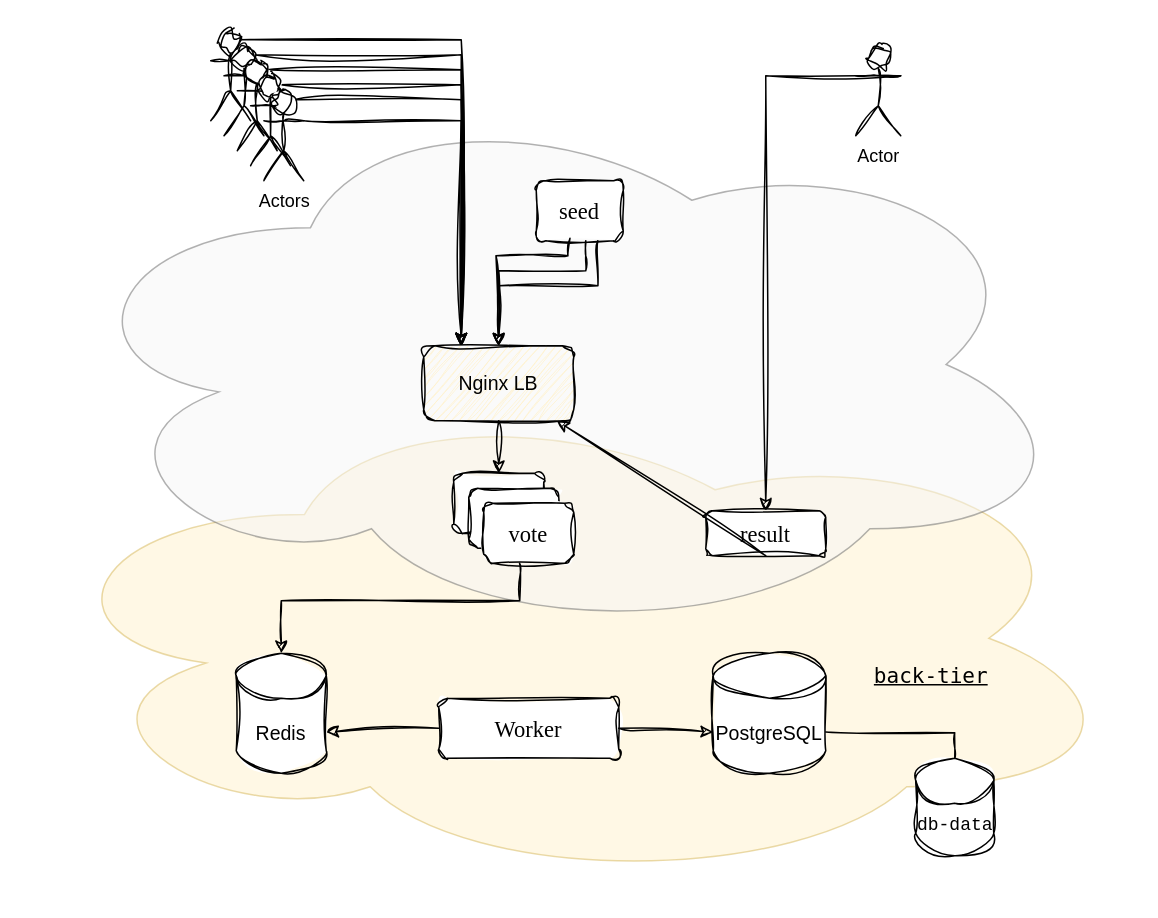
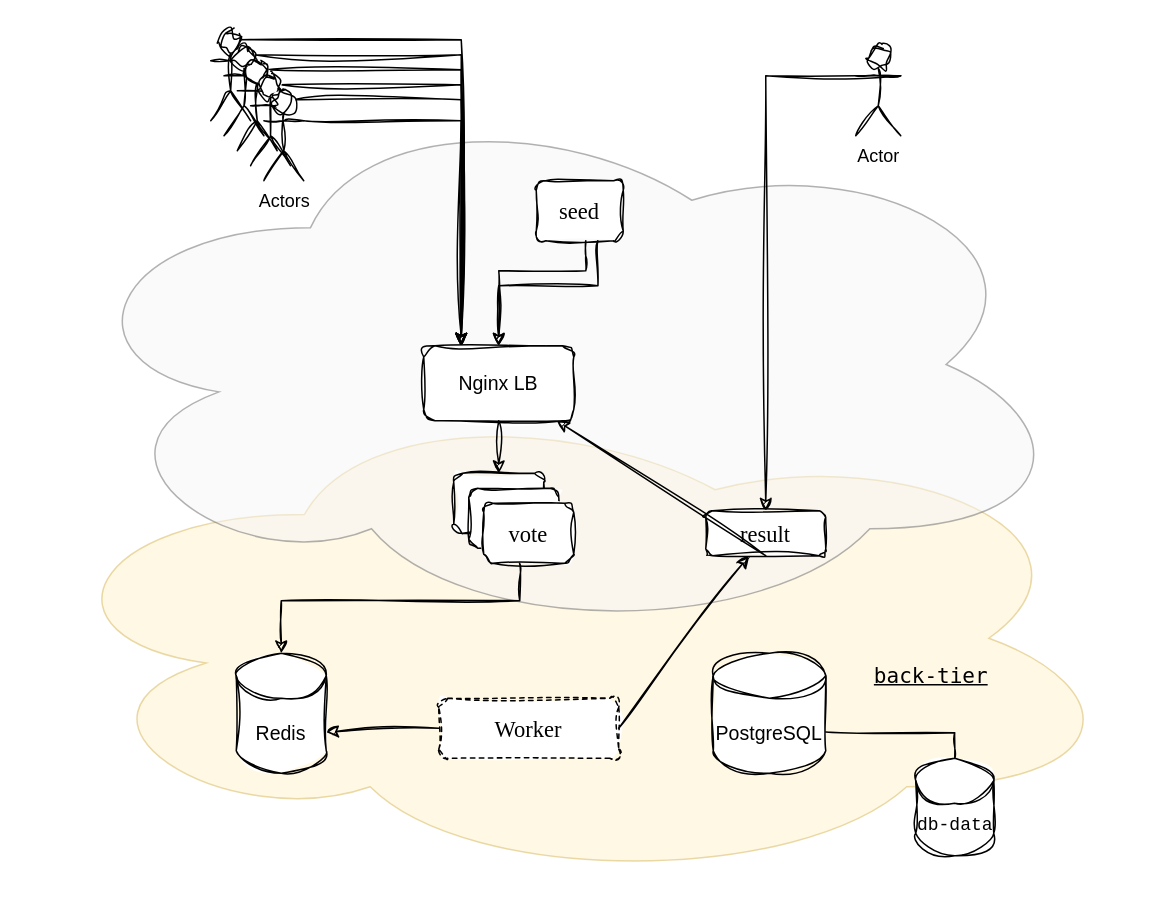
  <mxCell id="0" />
  <mxCell id="1" parent="0" />
  <mxCell id="2" value="" style="ellipse;shape=cloud;movable=1;resizable=1;rotatable=1;deletable=1;editable=1;locked=0;connectable=1;html=1;labelPosition=center;verticalLabelPosition=bottom;align=center;verticalAlign=top;spacing=0;spacingTop=-47;spacingBottom=10;spacingRight=4;spacingLeft=27;fillColor=#fff2cc;strokeColor=#d6b656;opacity=50;" parent="1" vertex="1"><mxGeometry x="20" y="260" width="730" height="330" as="geometry" /></mxCell>
  <mxCell id="3" value="" style="group;fontSize=14;movable=1;resizable=1;rotatable=1;deletable=1;editable=1;locked=0;connectable=1;sketch=1;curveFitting=1;jiggle=2;" parent="1" vertex="1" connectable="0"><mxGeometry x="157" y="120" width="593" height="395" as="geometry" /></mxCell>
  <mxCell id="4" value="" style="ellipse;shape=cloud;whiteSpace=wrap;html=1;fillColor=#f5f5f5;fontColor=#333333;strokeColor=#666666;opacity=50;" parent="3" vertex="1"><mxGeometry x="-120" y="-60" width="678" height="365" as="geometry" /></mxCell>
  <mxCell id="5" value="seed" style="rounded=1;whiteSpace=wrap;html=1;glass=0;strokeWidth=1;shadow=0;comic=0;enumerate=0;treeMoving=1;treeFolding=0;cloneable=1;sketch=1;curveFitting=1;jiggle=2;arcSize=16;fontFamily=Architects Daughter;fontSource=https%3A%2F%2Ffonts.googleapis.com%2Fcss%3Ffamily%3DArchitects%2BDaughter;fontSize=15;" parent="3" vertex="1"><mxGeometry x="200" width="58" height="40" as="geometry" /></mxCell>
- <mxCell id="6" value="Nginx LB" style="rounded=1;whiteSpace=wrap;html=1;glass=0;strokeWidth=1;shadow=0;sketch=1;curveFitting=1;jiggle=2;fontSize=13;fillColor=#fff2cc;" parent="3" vertex="1"><mxGeometry x="125" y="110" width="100" height="50" as="geometry" /></mxCell>
- <mxCell id="7" value="" style="endArrow=classic;html=1;rounded=0;exitX=0.388;exitY=0.958;exitDx=0;exitDy=0;entryX=0.5;entryY=0;entryDx=0;entryDy=0;sketch=1;curveFitting=1;jiggle=2;exitPerimeter=0;" parent="3" source="5" target="6" edge="1"><mxGeometry width="50" height="50" relative="1" as="geometry"><mxPoint x="211.14" y="170" as="sourcePoint" /><mxPoint x="261.14" y="120" as="targetPoint" /><Array as="points"><mxPoint x="221.14" y="50" /><mxPoint x="173.14" y="50" /></Array></mxGeometry></mxCell>
+ <mxCell id="6" value="Nginx LB" style="rounded=1;whiteSpace=wrap;html=1;glass=0;strokeWidth=1;shadow=0;sketch=1;curveFitting=1;jiggle=2;fontSize=13;" parent="3" vertex="1"><mxGeometry x="125" y="110" width="100" height="50" as="geometry" /></mxCell>
  <mxCell id="8" value="" style="endArrow=classic;html=1;rounded=0;entryX=0.5;entryY=0;entryDx=0;entryDy=0;sketch=1;curveFitting=1;jiggle=2;" parent="3" target="6" edge="1"><mxGeometry width="50" height="50" relative="1" as="geometry"><mxPoint x="241" y="40" as="sourcePoint" /><mxPoint x="191.14" y="100" as="targetPoint" /><Array as="points"><mxPoint x="241.14" y="70" /><mxPoint x="175" y="70" /></Array></mxGeometry></mxCell>
  <mxCell id="9" value="Redis" style="shape=cylinder3;whiteSpace=wrap;html=1;boundedLbl=1;backgroundOutline=1;size=15;sketch=1;curveFitting=1;jiggle=2;fontSize=13;" parent="3" vertex="1"><mxGeometry y="315" width="60" height="80" as="geometry" /></mxCell>
  <mxCell id="10" value="&lt;div style=&quot;font-size: 15px;&quot;&gt;result&lt;/div&gt;" style="rounded=1;whiteSpace=wrap;html=1;sketch=1;curveFitting=1;jiggle=2;fontFamily=Architects Daughter;fontSource=https%3A%2F%2Ffonts.googleapis.com%2Fcss%3Ffamily%3DArchitects%2BDaughter;fontSize=15;" parent="3" vertex="1"><mxGeometry x="313" y="220" width="80" height="30" as="geometry" /></mxCell>
- <mxCell id="11" value="Worker" style="rounded=1;whiteSpace=wrap;html=1;glass=0;strokeWidth=1;shadow=0;sketch=1;curveFitting=1;jiggle=2;fontFamily=Architects Daughter;fontSource=https%3A%2F%2Ffonts.googleapis.com%2Fcss%3Ffamily%3DArchitects%2BDaughter;fontSize=15;" parent="1" vertex="1"><mxGeometry x="292" y="465" width="120" height="40" as="geometry" /></mxCell>
+ <mxCell id="11" value="Worker" style="rounded=1;whiteSpace=wrap;html=1;glass=0;strokeWidth=1;shadow=0;sketch=1;curveFitting=1;jiggle=2;fontFamily=Architects Daughter;fontSource=https%3A%2F%2Ffonts.googleapis.com%2Fcss%3Ffamily%3DArchitects%2BDaughter;fontSize=15;dashed=1;" parent="1" vertex="1"><mxGeometry x="292" y="465" width="120" height="40" as="geometry" /></mxCell>
  <mxCell id="12" value="PostgreSQL" style="shape=cylinder3;whiteSpace=wrap;html=1;boundedLbl=1;backgroundOutline=1;size=15;sketch=1;curveFitting=1;jiggle=2;fontSize=13;" parent="1" vertex="1"><mxGeometry x="475" y="435" width="75" height="80" as="geometry" /></mxCell>
  <mxCell id="13" value="" style="endArrow=classic;html=1;rounded=0;entryX=0.5;entryY=0;entryDx=0;entryDy=0;entryPerimeter=0;exitX=0.398;exitY=1.001;exitDx=0;exitDy=0;exitPerimeter=0;sketch=1;curveFitting=1;jiggle=2;" parent="1" source="22" target="9" edge="1"><mxGeometry width="50" height="50" relative="1" as="geometry"><mxPoint x="322" y="345" as="sourcePoint" /><mxPoint x="252" y="445" as="targetPoint" /><Array as="points"><mxPoint x="346" y="400" /><mxPoint x="187" y="400" /></Array></mxGeometry></mxCell>
  <mxCell id="14" value="" style="endArrow=classic;html=1;rounded=0;exitX=0.5;exitY=1;exitDx=0;exitDy=0;sketch=1;curveFitting=1;jiggle=2;" parent="1" source="10" target="6" edge="1"><mxGeometry width="50" height="50" relative="1" as="geometry"><mxPoint x="232" y="345" as="sourcePoint" /><mxPoint x="282" y="295" as="targetPoint" /></mxGeometry></mxCell>
- <mxCell id="15" value="" style="endArrow=classic;html=1;rounded=0;entryX=0;entryY=0;entryDx=0;entryDy=52.5;entryPerimeter=0;exitX=1;exitY=0.5;exitDx=0;exitDy=0;sketch=1;curveFitting=1;jiggle=2;" parent="1" source="11" target="12" edge="1"><mxGeometry width="50" height="50" relative="1" as="geometry"><mxPoint x="232" y="345" as="sourcePoint" /><mxPoint x="282" y="295" as="targetPoint" /></mxGeometry></mxCell>
+ <mxCell id="15" value="" style="endArrow=classic;html=1;rounded=0;exitX=1;exitY=0.5;exitDx=0;exitDy=0;sketch=1;curveFitting=1;jiggle=2;" parent="1" source="11" target="10" edge="1"><mxGeometry width="50" height="50" relative="1" as="geometry"><mxPoint x="232" y="345" as="sourcePoint" /><mxPoint x="282" y="295" as="targetPoint" /></mxGeometry></mxCell>
  <mxCell id="16" value="" style="endArrow=classic;html=1;rounded=0;entryX=0.5;entryY=0;entryDx=0;entryDy=0;exitX=1;exitY=0.333;exitDx=0;exitDy=0;exitPerimeter=0;sketch=1;curveFitting=1;jiggle=2;" parent="1" source="24" target="10" edge="1"><mxGeometry width="50" height="50" relative="1" as="geometry"><mxPoint x="232" y="345" as="sourcePoint" /><mxPoint x="282" y="295" as="targetPoint" /><Array as="points"><mxPoint x="510" y="50" /></Array></mxGeometry></mxCell>
  <mxCell id="17" value="" style="endArrow=classic;html=1;rounded=0;entryX=0.5;entryY=0;entryDx=0;entryDy=0;exitX=0.5;exitY=1;exitDx=0;exitDy=0;sketch=1;curveFitting=1;jiggle=2;" parent="1" source="6" target="20" edge="1"><mxGeometry width="50" height="50" relative="1" as="geometry"><mxPoint x="232" y="345" as="sourcePoint" /><mxPoint x="282" y="295" as="targetPoint" /></mxGeometry></mxCell>
  <mxCell id="18" style="edgeStyle=orthogonalEdgeStyle;rounded=0;orthogonalLoop=1;jettySize=auto;html=1;exitX=0.75;exitY=0.1;exitDx=0;exitDy=0;exitPerimeter=0;entryX=0.25;entryY=0;entryDx=0;entryDy=0;sketch=1;curveFitting=1;jiggle=2;" parent="1" source="37" target="6" edge="1"><mxGeometry relative="1" as="geometry"><mxPoint x="312" y="225" as="targetPoint" /></mxGeometry></mxCell>
  <mxCell id="19" value="" style="endArrow=classic;html=1;rounded=0;exitX=1;exitY=0.333;exitDx=0;exitDy=0;exitPerimeter=0;entryX=0.25;entryY=0;entryDx=0;entryDy=0;sketch=1;curveFitting=1;jiggle=2;" parent="1" source="37" target="6" edge="1"><mxGeometry width="50" height="50" relative="1" as="geometry"><mxPoint x="232" y="345" as="sourcePoint" /><mxPoint x="322" y="225" as="targetPoint" /><Array as="points"><mxPoint x="307" y="80" /></Array></mxGeometry></mxCell>
  <mxCell id="20" value="vote" style="rounded=1;whiteSpace=wrap;html=1;glass=0;strokeWidth=1;shadow=0;sketch=1;curveFitting=1;jiggle=2;" parent="1" vertex="1"><mxGeometry x="302" y="315" width="60" height="40" as="geometry" /></mxCell>
  <mxCell id="21" value="vote" style="rounded=1;whiteSpace=wrap;html=1;glass=0;strokeWidth=1;shadow=0;sketch=1;curveFitting=1;jiggle=2;" parent="1" vertex="1"><mxGeometry x="312" y="325" width="60" height="40" as="geometry" /></mxCell>
  <mxCell id="22" value="vote" style="rounded=1;whiteSpace=wrap;html=1;glass=0;strokeWidth=1;shadow=0;sketch=1;curveFitting=1;jiggle=2;fontFamily=Architects Daughter;fontSource=https%3A%2F%2Ffonts.googleapis.com%2Fcss%3Ffamily%3DArchitects%2BDaughter;fontSize=15;" parent="1" vertex="1"><mxGeometry x="322" y="335" width="60" height="40" as="geometry" /></mxCell>
  <mxCell id="23" value="" style="endArrow=none;startArrow=classic;html=1;rounded=0;entryX=0;entryY=0.5;entryDx=0;entryDy=0;exitX=1;exitY=0;exitDx=0;exitDy=52.5;exitPerimeter=0;startFill=1;sketch=1;curveFitting=1;jiggle=2;endFill=0;" parent="1" source="9" target="11" edge="1"><mxGeometry width="50" height="50" relative="1" as="geometry"><mxPoint x="342" y="355" as="sourcePoint" /><mxPoint x="392" y="305" as="targetPoint" /></mxGeometry></mxCell>
  <mxCell id="24" value="Actor" style="shape=umlActor;verticalLabelPosition=bottom;verticalAlign=top;html=1;outlineConnect=0;sketch=1;curveFitting=1;jiggle=2;" parent="1" vertex="1"><mxGeometry x="570" y="30" width="30" height="60" as="geometry" /></mxCell>
  <mxCell id="25" value="" style="endArrow=none;html=1;rounded=0;exitX=1;exitY=0;exitDx=0;exitDy=52.5;exitPerimeter=0;sketch=1;curveFitting=1;jiggle=2;endFill=0;" parent="1" source="12" target="27" edge="1"><mxGeometry width="50" height="50" relative="1" as="geometry"><mxPoint x="580" y="600" as="sourcePoint" /><mxPoint x="450" y="370" as="targetPoint" /><Array as="points"><mxPoint x="636" y="488" /></Array></mxGeometry></mxCell>
  <mxCell id="26" value="&lt;pre style=&quot;font-size: 14px;&quot;&gt;back-tier&lt;/pre&gt;" style="text;html=1;align=center;verticalAlign=middle;resizable=0;points=[];autosize=1;strokeColor=none;fillColor=none;fontSize=14;fontStyle=4;sketch=1;curveFitting=1;jiggle=2;" parent="1" vertex="1"><mxGeometry x="570" y="420" width="100" height="60" as="geometry" /></mxCell>
  <mxCell id="27" value="&lt;div&gt;db-data&lt;/div&gt;" style="shape=cylinder3;boundedLbl=1;backgroundOutline=1;size=15;html=1;labelPosition=center;verticalLabelPosition=middle;align=center;verticalAlign=middle;fontFamily=Courier New;sketch=1;curveFitting=1;jiggle=2;" parent="1" vertex="1"><mxGeometry x="610" y="505" width="52" height="65" as="geometry" /></mxCell>
  <mxCell id="28" value="" style="endArrow=classic;html=1;rounded=0;entryX=0.5;entryY=0;entryDx=0;entryDy=0;sketch=1;curveFitting=1;jiggle=2;" parent="1" target="6" edge="1"><mxGeometry width="50" height="50" relative="1" as="geometry"><mxPoint x="390" y="160" as="sourcePoint" /><mxPoint x="420" y="240" as="targetPoint" /><Array as="points"><mxPoint x="390" y="170" /><mxPoint x="390" y="180" /><mxPoint x="332" y="180" /></Array></mxGeometry></mxCell>
  <mxCell id="29" style="edgeStyle=orthogonalEdgeStyle;rounded=0;orthogonalLoop=1;jettySize=auto;html=1;exitX=0.75;exitY=0.1;exitDx=0;exitDy=0;exitPerimeter=0;entryX=0.25;entryY=0;entryDx=0;entryDy=0;sketch=1;curveFitting=1;jiggle=2;" parent="1" source="36" target="6" edge="1"><mxGeometry relative="1" as="geometry"><mxPoint x="300.574" y="225" as="targetPoint" /></mxGeometry></mxCell>
  <mxCell id="30" style="edgeStyle=orthogonalEdgeStyle;rounded=0;orthogonalLoop=1;jettySize=auto;html=1;exitX=0.75;exitY=0.1;exitDx=0;exitDy=0;exitPerimeter=0;entryX=0.25;entryY=0;entryDx=0;entryDy=0;sketch=1;curveFitting=1;jiggle=2;" parent="1" source="35" target="6" edge="1"><mxGeometry relative="1" as="geometry"><mxPoint x="291.717" y="225" as="targetPoint" /></mxGeometry></mxCell>
  <mxCell id="31" style="edgeStyle=orthogonalEdgeStyle;rounded=0;orthogonalLoop=1;jettySize=auto;html=1;exitX=0.75;exitY=0.1;exitDx=0;exitDy=0;exitPerimeter=0;entryX=0.25;entryY=0;entryDx=0;entryDy=0;sketch=1;curveFitting=1;jiggle=2;" parent="1" source="34" target="6" edge="1"><mxGeometry relative="1" as="geometry"><mxPoint x="282.86" y="225" as="targetPoint" /></mxGeometry></mxCell>
  <mxCell id="32" style="edgeStyle=orthogonalEdgeStyle;rounded=0;orthogonalLoop=1;jettySize=auto;html=1;exitX=0.75;exitY=0.1;exitDx=0;exitDy=0;exitPerimeter=0;entryX=0.25;entryY=0;entryDx=0;entryDy=0;sketch=1;curveFitting=1;jiggle=2;" parent="1" source="33" target="6" edge="1"><mxGeometry relative="1" as="geometry"><mxPoint x="274.003" y="225" as="targetPoint" /></mxGeometry></mxCell>
  <mxCell id="33" value="Actor" style="shape=umlActor;verticalLabelPosition=bottom;verticalAlign=top;outlineConnect=0;html=1;strokeColor=default;fillColor=default;textOpacity=0;sketch=1;curveFitting=1;jiggle=2;" parent="1" vertex="1"><mxGeometry x="140" y="20" width="26.571" height="60" as="geometry" /></mxCell>
  <mxCell id="34" value="Actor" style="shape=umlActor;verticalLabelPosition=bottom;verticalAlign=top;outlineConnect=0;html=1;strokeColor=default;fillColor=default;textOpacity=0;sketch=1;curveFitting=1;jiggle=2;" parent="1" vertex="1"><mxGeometry x="148.857" y="30" width="26.571" height="60" as="geometry" /></mxCell>
  <mxCell id="35" value="Actor" style="shape=umlActor;verticalLabelPosition=bottom;verticalAlign=top;outlineConnect=0;html=1;strokeColor=default;fillColor=default;textOpacity=0;sketch=1;curveFitting=1;jiggle=2;" parent="1" vertex="1"><mxGeometry x="157.714" y="40" width="26.571" height="60" as="geometry" /></mxCell>
  <mxCell id="36" value="Actor" style="shape=umlActor;verticalLabelPosition=bottom;verticalAlign=top;outlineConnect=0;html=1;strokeColor=default;fillColor=default;textOpacity=0;sketch=1;curveFitting=1;jiggle=2;" parent="1" vertex="1"><mxGeometry x="166.571" y="50" width="26.571" height="60" as="geometry" /></mxCell>
  <mxCell id="37" value="&lt;div&gt;Actors&lt;/div&gt;" style="shape=umlActor;verticalLabelPosition=bottom;verticalAlign=top;outlineConnect=0;html=1;strokeColor=default;fillColor=default;sketch=1;curveFitting=1;jiggle=2;" parent="1" vertex="1"><mxGeometry x="175.429" y="60" width="26.571" height="60" as="geometry" /></mxCell>
